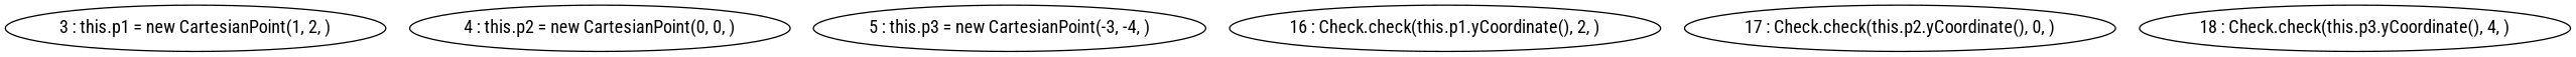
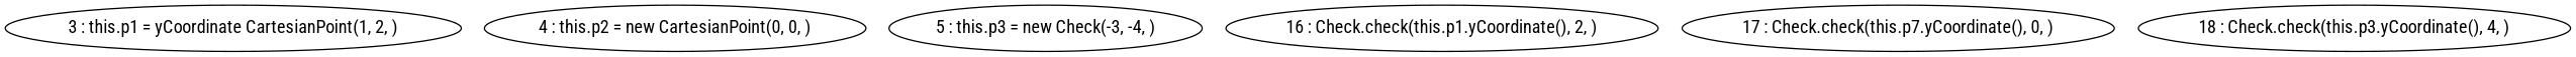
  digraph {
    fontname="Roboto Condensed"
    node [fontname="Roboto Condensed"]
-   "3 : this.p1 = new CartesianPoint(1, 2, )"
+   "3 : this.p1 = new CartesianPoint(1, 2, )" [label="3 : this.p1 = yCoordinate CartesianPoint(1, 2, )"]
    "4 : this.p2 = new CartesianPoint(0, 0, )"
-   "5 : this.p3 = new CartesianPoint(-3, -4, )"
+   "5 : this.p3 = new CartesianPoint(-3, -4, )" [label="5 : this.p3 = new Check(-3, -4, )"]
    "16 : Check.check(this.p1.yCoordinate(), 2, )"
-   "17 : Check.check(this.p2.yCoordinate(), 0, )"
+   "17 : Check.check(this.p2.yCoordinate(), 0, )" [label="17 : Check.check(this.p7.yCoordinate(), 0, )"]
    "18 : Check.check(this.p3.yCoordinate(), 4, )"
  }
